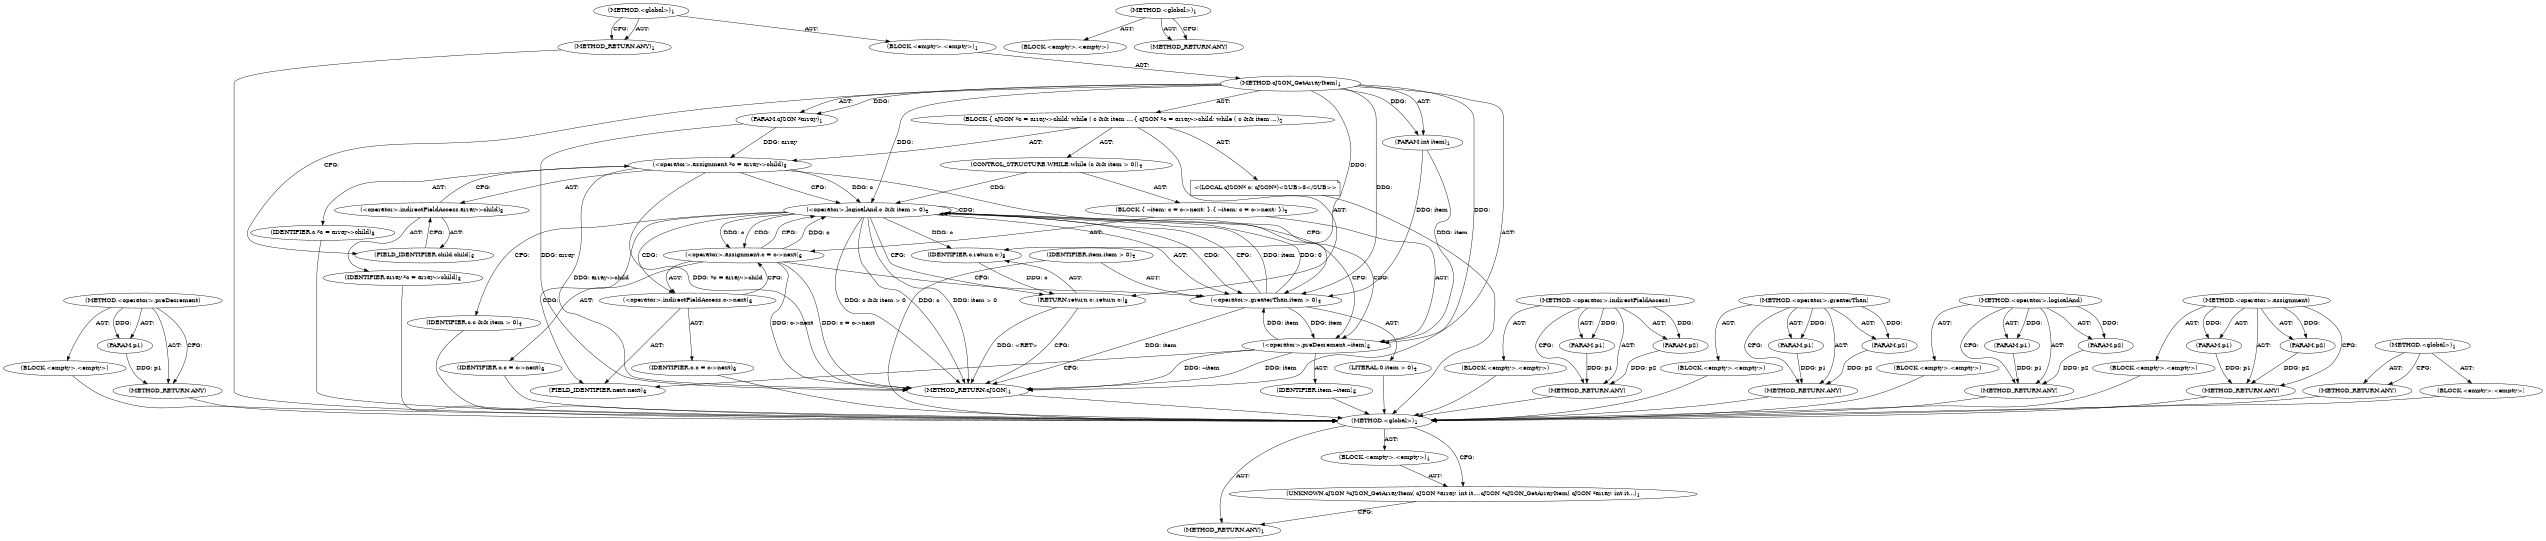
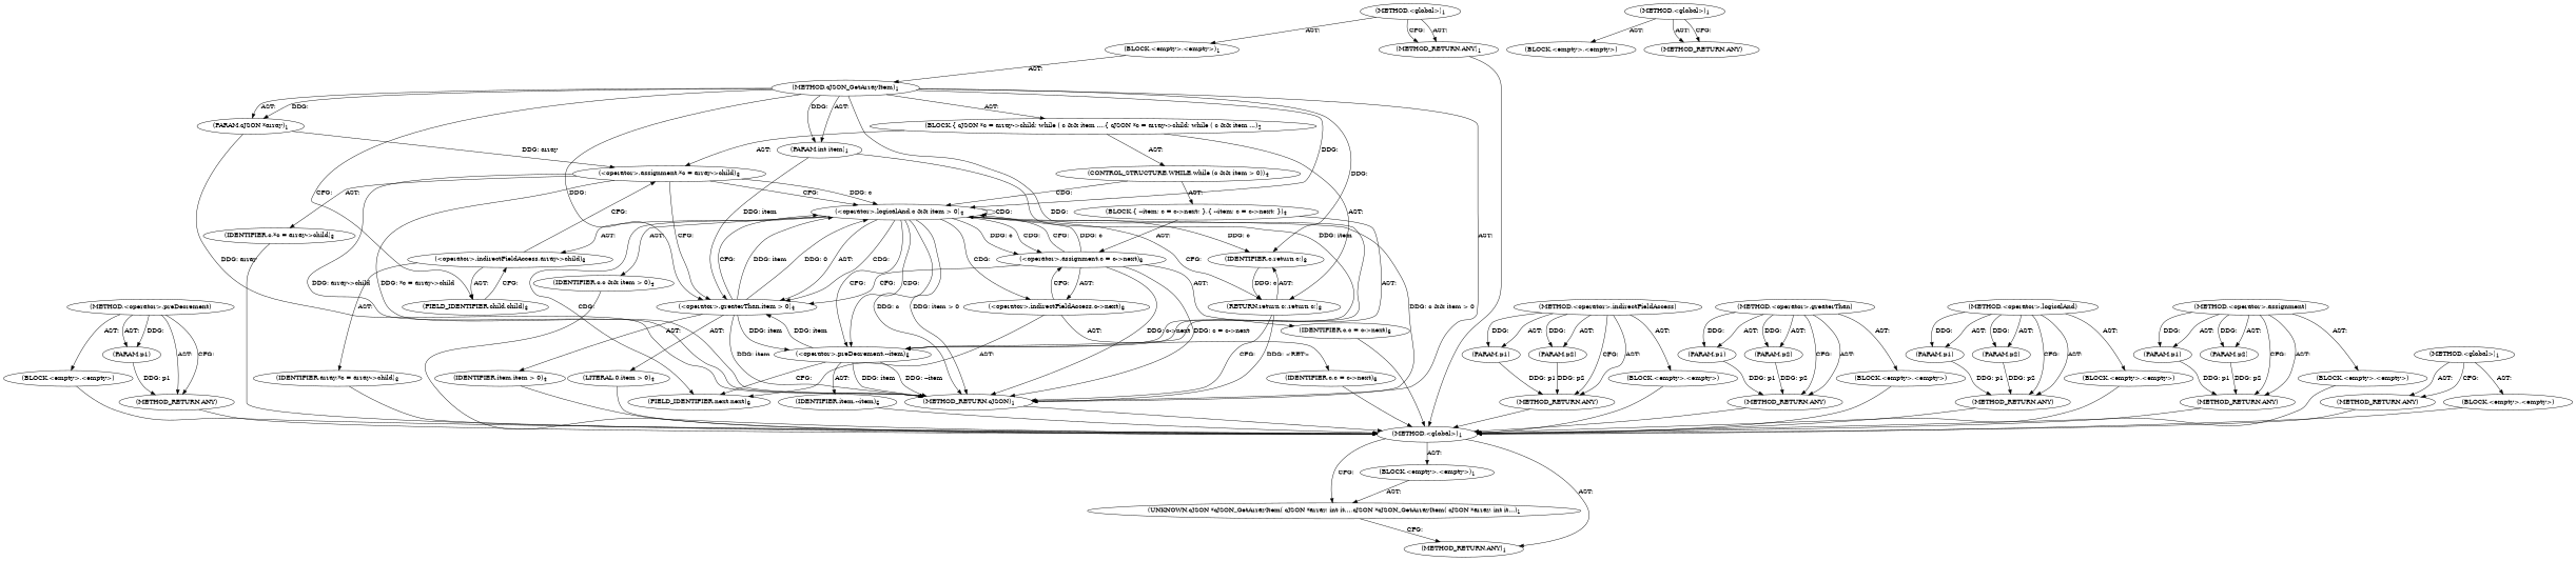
  digraph {
    n1 [label=<(METHOD,&lt;operator&gt;.preDecrement)>]
    n2 [label=<(PARAM,p1)>]
    n3 [label=<(BLOCK,&lt;empty&gt;,&lt;empty&gt;)>]
    n4 [label=<(METHOD_RETURN,ANY)>]
    n5 [label=<(METHOD,&lt;global&gt;)<SUB>1</SUB>>]
    n6 [label=<(BLOCK,&lt;empty&gt;,&lt;empty&gt;)<SUB>1</SUB>>]
    n7 [label=<(UNKNOWN,cJSON *cJSON_GetArrayItem( cJSON *array, int it...,cJSON *cJSON_GetArrayItem( cJSON *array, int it...)<SUB>1</SUB>>]
    n8 [label=<(METHOD_RETURN,ANY)<SUB>1</SUB>>]
    n9 [label=<(METHOD,&lt;global&gt;)<SUB>1</SUB>>]
    n10 [label=<(BLOCK,&lt;empty&gt;,&lt;empty&gt;)<SUB>1</SUB>>]
    n11 [label=<(METHOD_RETURN,ANY)<SUB>1</SUB>>]
    n12 [label=<(METHOD,cJSON_GetArrayItem)<SUB>1</SUB>>]
    n13 [label=<(PARAM,cJSON *array)<SUB>1</SUB>>]
    n14 [label=<(PARAM,int item)<SUB>1</SUB>>]
    n15 [label=<(BLOCK,{ 	cJSON *c = array-&gt;child; 	while ( c &amp;&amp; item ...,{ 	cJSON *c = array-&gt;child; 	while ( c &amp;&amp; item ...)<SUB>2</SUB>>]
    n16 [label=<(FIELD_IDENTIFIER,child,child)<SUB>3</SUB>>]
    n17 [label=<(&lt;operator&gt;.logicalAnd,c &amp;&amp; item &gt; 0)<SUB>4</SUB>>]
    n18 [label=<(&lt;operator&gt;.greaterThan,item &gt; 0)<SUB>4</SUB>>]
    n19 [label=<(&lt;operator&gt;.preDecrement,--item)<SUB>5</SUB>>]
    n20 [label=<(IDENTIFIER,c,return c;)<SUB>8</SUB>>]
    n21 [label=<(METHOD_RETURN,cJSON)<SUB>1</SUB>>]
    n22 [label=<(&lt;operator&gt;.assignment,*c = array-&gt;child)<SUB>3</SUB>>]
-   n23 [label="<(LOCAL,cJSON* c: cJSON*)<SUB>3</SUB>>" shape=note]
    n24 [label=<(CONTROL_STRUCTURE,WHILE,while (c &amp;&amp; item &gt; 0))<SUB>4</SUB>>]
    n25 [label=<(RETURN,return c;,return c;)<SUB>8</SUB>>]
    n26 [label=<(&lt;operator&gt;.indirectFieldAccess,array-&gt;child)<SUB>3</SUB>>]
    n27 [label=<(IDENTIFIER,c,c &amp;&amp; item &gt; 0)<SUB>4</SUB>>]
    n28 [label=<(&lt;operator&gt;.assignment,c = c-&gt;next)<SUB>6</SUB>>]
    n29 [label=<(&lt;operator&gt;.indirectFieldAccess,c-&gt;next)<SUB>6</SUB>>]
    n30 [label=<(FIELD_IDENTIFIER,next,next)<SUB>6</SUB>>]
    n31 [label=<(IDENTIFIER,item,item &gt; 0)<SUB>4</SUB>>]
    n32 [label=<(LITERAL,0,item &gt; 0)<SUB>4</SUB>>]
    n33 [label=<(IDENTIFIER,item,--item)<SUB>5</SUB>>]
    n34 [label=<(IDENTIFIER,c,*c = array-&gt;child)<SUB>3</SUB>>]
    n35 [label=<(BLOCK,{ 		--item; 		c = c-&gt;next; 	},{ 		--item; 		c = c-&gt;next; 	})<SUB>4</SUB>>]
    n36 [label=<(IDENTIFIER,array,*c = array-&gt;child)<SUB>3</SUB>>]
    n37 [label=<(IDENTIFIER,c,c = c-&gt;next)<SUB>6</SUB>>]
    n38 [label=<(IDENTIFIER,c,c = c-&gt;next)<SUB>6</SUB>>]
    n39 [label=<(METHOD,&lt;operator&gt;.indirectFieldAccess)>]
    n40 [label=<(PARAM,p1)>]
    n41 [label=<(PARAM,p2)>]
    n42 [label=<(BLOCK,&lt;empty&gt;,&lt;empty&gt;)>]
    n43 [label=<(METHOD_RETURN,ANY)>]
    n44 [label=<(METHOD,&lt;operator&gt;.greaterThan)>]
    n45 [label=<(PARAM,p1)>]
    n46 [label=<(PARAM,p2)>]
    n47 [label=<(BLOCK,&lt;empty&gt;,&lt;empty&gt;)>]
    n48 [label=<(METHOD_RETURN,ANY)>]
    n49 [label=<(METHOD,&lt;operator&gt;.logicalAnd)>]
    n50 [label=<(PARAM,p1)>]
    n51 [label=<(PARAM,p2)>]
    n52 [label=<(BLOCK,&lt;empty&gt;,&lt;empty&gt;)>]
    n53 [label=<(METHOD_RETURN,ANY)>]
    n54 [label=<(METHOD,&lt;operator&gt;.assignment)>]
    n55 [label=<(PARAM,p1)>]
    n56 [label=<(PARAM,p2)>]
    n57 [label=<(BLOCK,&lt;empty&gt;,&lt;empty&gt;)>]
    n58 [label=<(METHOD_RETURN,ANY)>]
    n59 [label=<(METHOD,&lt;global&gt;)<SUB>1</SUB>>]
    n60 [label=<(BLOCK,&lt;empty&gt;,&lt;empty&gt;)>]
    n61 [label=<(METHOD_RETURN,ANY)>]
    n62 [label=<(METHOD,&lt;global&gt;)<SUB>1</SUB>>]
    n63 [label=<(BLOCK,&lt;empty&gt;,&lt;empty&gt;)>]
    n64 [label=<(METHOD_RETURN,ANY)>]
    n1 -> n2 [label="AST: "]
    n1 -> n2 [label="DDG: "]
    n1 -> n3 [label="AST: "]
    n1 -> n4 [label="AST: "]
    n1 -> n4 [label="CFG: "]
    n2 -> n4 [label="DDG: p1"]
    n3 -> n5
    n4 -> n5
    n5 -> n6 [label="AST: "]
    n5 -> n7 [label="CFG: "]
    n5 -> n8 [label="AST: "]
    n6 -> n7 [label="AST: "]
    n7 -> n8 [label="CFG: "]
    n9 -> n10 [label="AST: "]
    n9 -> n11 [label="AST: "]
    n9 -> n11 [label="CFG: "]
    n10 -> n12 [label="AST: "]
    n11 -> n5
    n12 -> n13 [label="AST: "]
    n12 -> n13 [label="DDG: "]
    n12 -> n14 [label="AST: "]
    n12 -> n14 [label="DDG: "]
    n12 -> n15 [label="AST: "]
    n12 -> n16 [label="CFG: "]
    n12 -> n17 [label="DDG: "]
    n12 -> n18 [label="DDG: "]
    n12 -> n19 [label="DDG: "]
    n12 -> n20 [label="DDG: "]
    n12 -> n21 [label="AST: "]
    n13 -> n21 [label="DDG: array"]
    n13 -> n22 [label="DDG: array"]
    n14 -> n18 [label="DDG: item"]
    n14 -> n19 [label="DDG: item"]
    n15 -> n22 [label="AST: "]
-   n15 -> n23 [label="AST: "]
    n15 -> n24 [label="AST: "]
    n15 -> n25 [label="AST: "]
    n16 -> n26 [label="CFG: "]
    n17 -> n17 [label="CDG: "]
    n17 -> n18 [label="AST: "]
    n17 -> n18 [label="CDG: "]
    n17 -> n19 [label="CFG: "]
    n17 -> n19 [label="CDG: "]
    n17 -> n20 [label="DDG: c"]
    n17 -> n21 [label="DDG: c"]
    n17 -> n21 [label="DDG: item &gt; 0"]
    n17 -> n21 [label="DDG: c &amp;&amp; item &gt; 0"]
    n17 -> n25 [label="CFG: "]
-   n17 -> n27 [label="CFG: "]
+   n17 -> n27 [label="AST: "]
    n17 -> n28 [label="DDG: c"]
    n17 -> n28 [label="CDG: "]
    n17 -> n29 [label="CDG: "]
    n17 -> n30 [label="CDG: "]
    n18 -> n17 [label="CFG: "]
    n18 -> n17 [label="DDG: item"]
    n18 -> n17 [label="DDG: 0"]
    n18 -> n19 [label="DDG: item"]
    n18 -> n21 [label="DDG: item"]
-   n31 -> n18 [label="AST: "]
+   n18 -> n31 [label="AST: "]
    n18 -> n32 [label="AST: "]
    n19 -> n18 [label="DDG: item"]
    n19 -> n21 [label="DDG: item"]
    n19 -> n21 [label="DDG: --item"]
    n19 -> n30 [label="CFG: "]
    n19 -> n33 [label="AST: "]
    n20 -> n25 [label="DDG: c"]
    n21 -> n5
    n22 -> n17 [label="CFG: "]
    n22 -> n17 [label="DDG: c"]
    n22 -> n18 [label="CFG: "]
    n22 -> n21 [label="DDG: array-&gt;child"]
    n22 -> n21 [label="DDG: *c = array-&gt;child"]
-   n22 -> n26 [label="AST: "]
+   n17 -> n26 [label="AST: "]
    n22 -> n34 [label="AST: "]
-   n23 -> n5
    n24 -> n17 [label="CDG: "]
    n24 -> n35 [label="AST: "]
    n25 -> n20 [label="AST: "]
    n25 -> n21 [label="CFG: "]
    n25 -> n21 [label="DDG: &lt;RET&gt;"]
    n26 -> n16 [label="AST: "]
    n26 -> n22 [label="CFG: "]
    n26 -> n36 [label="AST: "]
    n27 -> n5
    n28 -> n17 [label="CFG: "]
    n28 -> n17 [label="DDG: c"]
    n28 -> n18 [label="CFG: "]
    n28 -> n21 [label="DDG: c-&gt;next"]
    n28 -> n21 [label="DDG: c = c-&gt;next"]
    n28 -> n29 [label="AST: "]
    n28 -> n37 [label="AST: "]
    n29 -> n28 [label="CFG: "]
    n29 -> n30 [label="AST: "]
    n29 -> n38 [label="AST: "]
    n31 -> n5
    n32 -> n5
    n33 -> n5
    n34 -> n5
    n35 -> n19 [label="AST: "]
    n35 -> n28 [label="AST: "]
    n36 -> n5
    n37 -> n5
    n38 -> n5
    n39 -> n40 [label="AST: "]
    n39 -> n40 [label="DDG: "]
    n39 -> n41 [label="AST: "]
    n39 -> n41 [label="DDG: "]
    n39 -> n42 [label="AST: "]
    n39 -> n43 [label="AST: "]
    n39 -> n43 [label="CFG: "]
    n40 -> n43 [label="DDG: p1"]
    n41 -> n43 [label="DDG: p2"]
    n42 -> n5
    n43 -> n5
    n44 -> n45 [label="AST: "]
    n44 -> n45 [label="DDG: "]
    n44 -> n46 [label="AST: "]
    n44 -> n46 [label="DDG: "]
    n44 -> n47 [label="AST: "]
    n44 -> n48 [label="AST: "]
    n44 -> n48 [label="CFG: "]
    n45 -> n48 [label="DDG: p1"]
    n46 -> n48 [label="DDG: p2"]
    n47 -> n5
    n48 -> n5
    n49 -> n50 [label="AST: "]
    n49 -> n50 [label="DDG: "]
    n49 -> n51 [label="AST: "]
    n49 -> n51 [label="DDG: "]
    n49 -> n52 [label="AST: "]
    n49 -> n53 [label="AST: "]
    n49 -> n53 [label="CFG: "]
    n50 -> n53 [label="DDG: p1"]
    n51 -> n53 [label="DDG: p2"]
    n52 -> n5
    n53 -> n5
    n54 -> n55 [label="AST: "]
    n54 -> n55 [label="DDG: "]
    n54 -> n56 [label="AST: "]
    n54 -> n56 [label="DDG: "]
    n54 -> n57 [label="AST: "]
    n54 -> n58 [label="AST: "]
    n54 -> n58 [label="CFG: "]
    n55 -> n58 [label="DDG: p1"]
    n56 -> n58 [label="DDG: p2"]
    n57 -> n5
    n58 -> n5
    n59 -> n60 [label="AST: "]
    n59 -> n61 [label="AST: "]
    n59 -> n61 [label="CFG: "]
    n60 -> n5
    n61 -> n5
    n62 -> n63 [label="AST: "]
    n62 -> n64 [label="AST: "]
    n62 -> n64 [label="CFG: "]
  }
